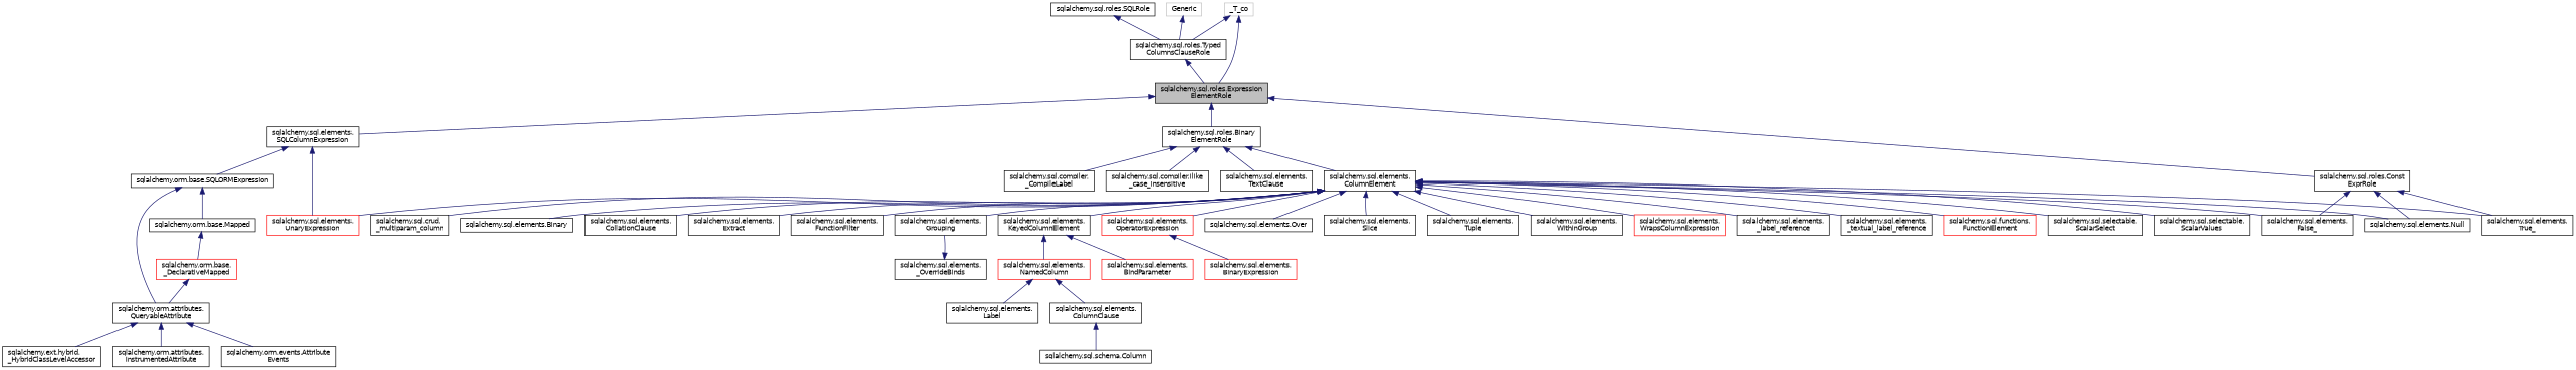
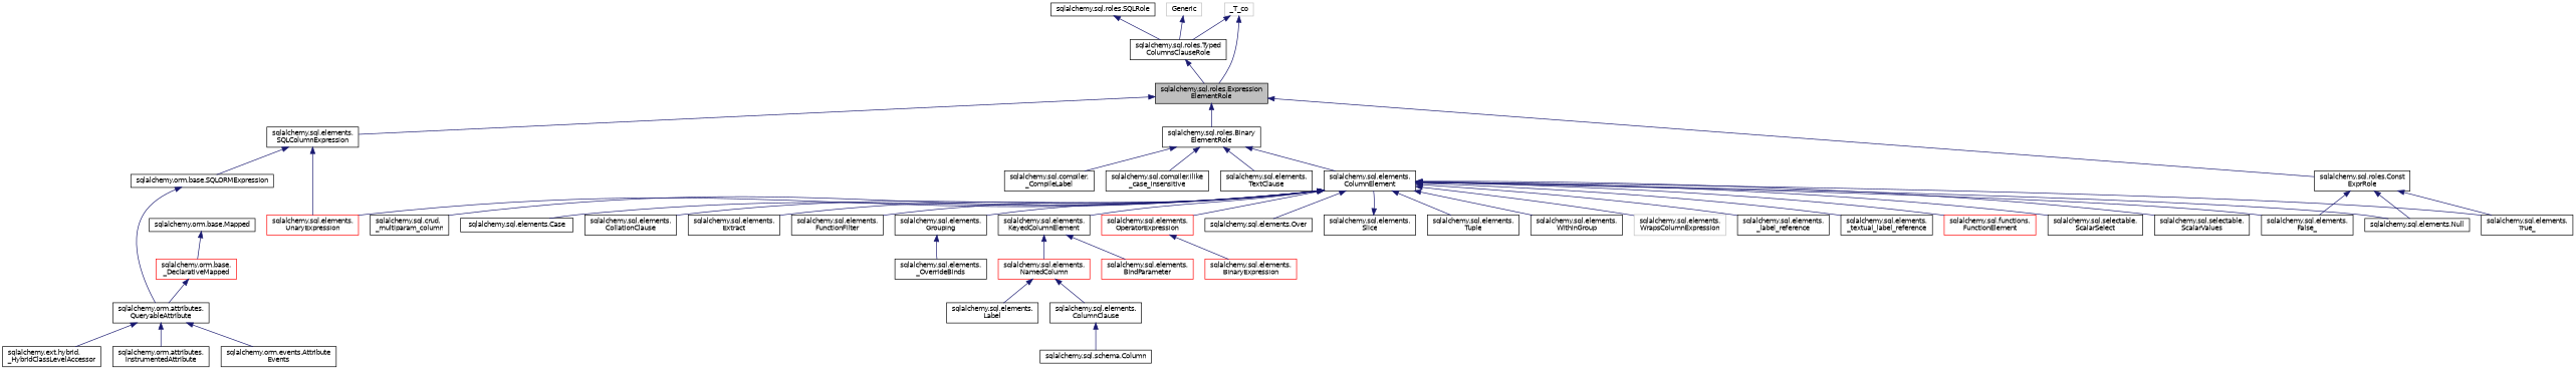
  digraph {
    rankdir=TB
    node [color=black fillcolor=white fontname=Helvetica fontsize=10 shape=record style=filled]
    edge [color=midnightblue dir=back fontname=Helvetica fontsize=10 labelfontname=Helvetica labelfontsize=10 style=solid]
    n1 [fillcolor=grey75 fontcolor=black height=0.2 label="sqlalchemy.sql.roles.Expression\lElementRole" width=0.4]
    n2 [height=0.2 label="sqlalchemy.sql.elements.\lSQLColumnExpression" width=0.4]
    n3 [height=0.2 label="sqlalchemy.sql.roles.Binary\lElementRole" width=0.4]
    n4 [height=0.2 label="sqlalchemy.sql.roles.Const\lExprRole" width=0.4]
    n5 [height=0.2 label="sqlalchemy.orm.base.SQLORMExpression" width=0.4]
    n6 [color=red height=0.2 label="sqlalchemy.sql.elements.\lUnaryExpression" width=0.4]
    n7 [height=0.2 label="sqlalchemy.sql.elements.\lColumnElement" width=0.4]
    n8 [height=0.2 label="sqlalchemy.sql.compiler.\l_CompileLabel" width=0.4]
    n9 [height=0.2 label="sqlalchemy.sql.compiler.ilike\l_case_insensitive" width=0.4]
    n10 [height=0.2 label="sqlalchemy.sql.elements.\lTextClause" width=0.4]
    n11 [height=0.2 label="sqlalchemy.sql.elements.\lFalse_" width=0.4]
    n12 [height=0.2 label="sqlalchemy.sql.elements.Null" width=0.4]
    n13 [height=0.2 label="sqlalchemy.sql.elements.\lTrue_" width=0.4]
    n14 [height=0.2 label="sqlalchemy.sql.roles.Typed\lColumnsClauseRole" width=0.4]
    n15 [color=grey75 height=0.2 label=Generic width=0.4]
    n16 [color=grey75 height=0.2 label=_T_co width=0.4]
    n17 [height=0.2 label="sqlalchemy.sql.roles.SQLRole" width=0.4]
    n18 [height=0.2 label="sqlalchemy.orm.attributes.\lQueryableAttribute" width=0.4]
    n19 [height=0.2 label="sqlalchemy.orm.base.Mapped" width=0.4]
    n20 [height=0.2 label="sqlalchemy.sql.crud.\l_multiparam_column" width=0.4]
-   n21 [height=0.2 label="sqlalchemy.sql.elements.Binary" width=0.4]
+   n21 [height=0.2 label="sqlalchemy.sql.elements.Case" width=0.4]
    n22 [height=0.2 label="sqlalchemy.sql.elements.\lCollationClause" width=0.4]
    n23 [height=0.2 label="sqlalchemy.sql.elements.\lExtract" width=0.4]
    n24 [height=0.2 label="sqlalchemy.sql.elements.\lFunctionFilter" width=0.4]
    n25 [height=0.2 label="sqlalchemy.sql.elements.\lGrouping" width=0.4]
    n26 [height=0.2 label="sqlalchemy.sql.elements.\lKeyedColumnElement" width=0.4]
    n27 [color=red height=0.2 label="sqlalchemy.sql.elements.\lOperatorExpression" width=0.4]
    n28 [height=0.2 label="sqlalchemy.sql.elements.Over" width=0.4]
    n29 [height=0.2 label="sqlalchemy.sql.elements.\lSlice" width=0.4]
    n30 [height=0.2 label="sqlalchemy.sql.elements.\lTuple" width=0.4]
    n31 [height=0.2 label="sqlalchemy.sql.elements.\lWithinGroup" width=0.4]
-   n32 [color=red height=0.2 label="sqlalchemy.sql.elements.\lWrapsColumnExpression" width=0.4]
+   n32 [color=grey75 height=0.2 label="sqlalchemy.sql.elements.\lWrapsColumnExpression" width=0.4]
    n33 [height=0.2 label="sqlalchemy.sql.elements.\l_label_reference" width=0.4]
    n34 [height=0.2 label="sqlalchemy.sql.elements.\l_textual_label_reference" width=0.4]
    n35 [color=red height=0.2 label="sqlalchemy.sql.functions.\lFunctionElement" width=0.4]
    n36 [height=0.2 label="sqlalchemy.sql.selectable.\lScalarSelect" width=0.4]
    n37 [height=0.2 label="sqlalchemy.sql.selectable.\lScalarValues" width=0.4]
    n38 [height=0.2 label="sqlalchemy.ext.hybrid.\l_HybridClassLevelAccessor" width=0.4]
    n39 [height=0.2 label="sqlalchemy.orm.attributes.\lInstrumentedAttribute" width=0.4]
    n40 [height=0.2 label="sqlalchemy.orm.events.Attribute\lEvents" width=0.4]
    n41 [color=red height=0.2 label="sqlalchemy.orm.base.\l_DeclarativeMapped" width=0.4]
    n42 [height=0.2 label="sqlalchemy.sql.elements.\l_OverrideBinds" width=0.4]
    n43 [color=red height=0.2 label="sqlalchemy.sql.elements.\lBindParameter" width=0.4]
    n44 [color=red height=0.2 label="sqlalchemy.sql.elements.\lNamedColumn" width=0.4]
    n45 [color=red height=0.2 label="sqlalchemy.sql.elements.\lBinaryExpression" width=0.4]
    n46 [height=0.2 label="sqlalchemy.sql.elements.\lColumnClause" width=0.4]
    n47 [height=0.2 label="sqlalchemy.sql.elements.\lLabel" width=0.4]
    n48 [height=0.2 label="sqlalchemy.sql.schema.Column" width=0.4]
    n1 -> n2
    n1 -> n3
    n1 -> n4
    n2 -> n5
    n2 -> n6
    n3 -> n7
    n3 -> n8
    n3 -> n9
    n3 -> n10
    n4 -> n11
    n4 -> n12
    n4 -> n13
    n5 -> n18
-   n5 -> n19
    n7 -> n6
    n7 -> n11
    n7 -> n12
    n7 -> n13
    n7 -> n20
    n7 -> n21
    n7 -> n22
    n7 -> n23
    n7 -> n24
    n7 -> n25
    n7 -> n26
    n7 -> n27
    n7 -> n28
-   n7 -> n29
+   n29 -> n7
    n7 -> n30
    n7 -> n31
    n7 -> n32
    n7 -> n33
    n7 -> n34
    n7 -> n35
    n7 -> n36
    n7 -> n37
    n14 -> n1
    n15 -> n14
    n16 -> n1
    n16 -> n14
    n17 -> n14
    n18 -> n38
    n18 -> n39
    n18 -> n40
    n19 -> n41
-   n42 -> n25
+   n25 -> n42
    n26 -> n43
    n26 -> n44
    n27 -> n45
    n41 -> n18
    n44 -> n46
    n44 -> n47
    n46 -> n48
  }
